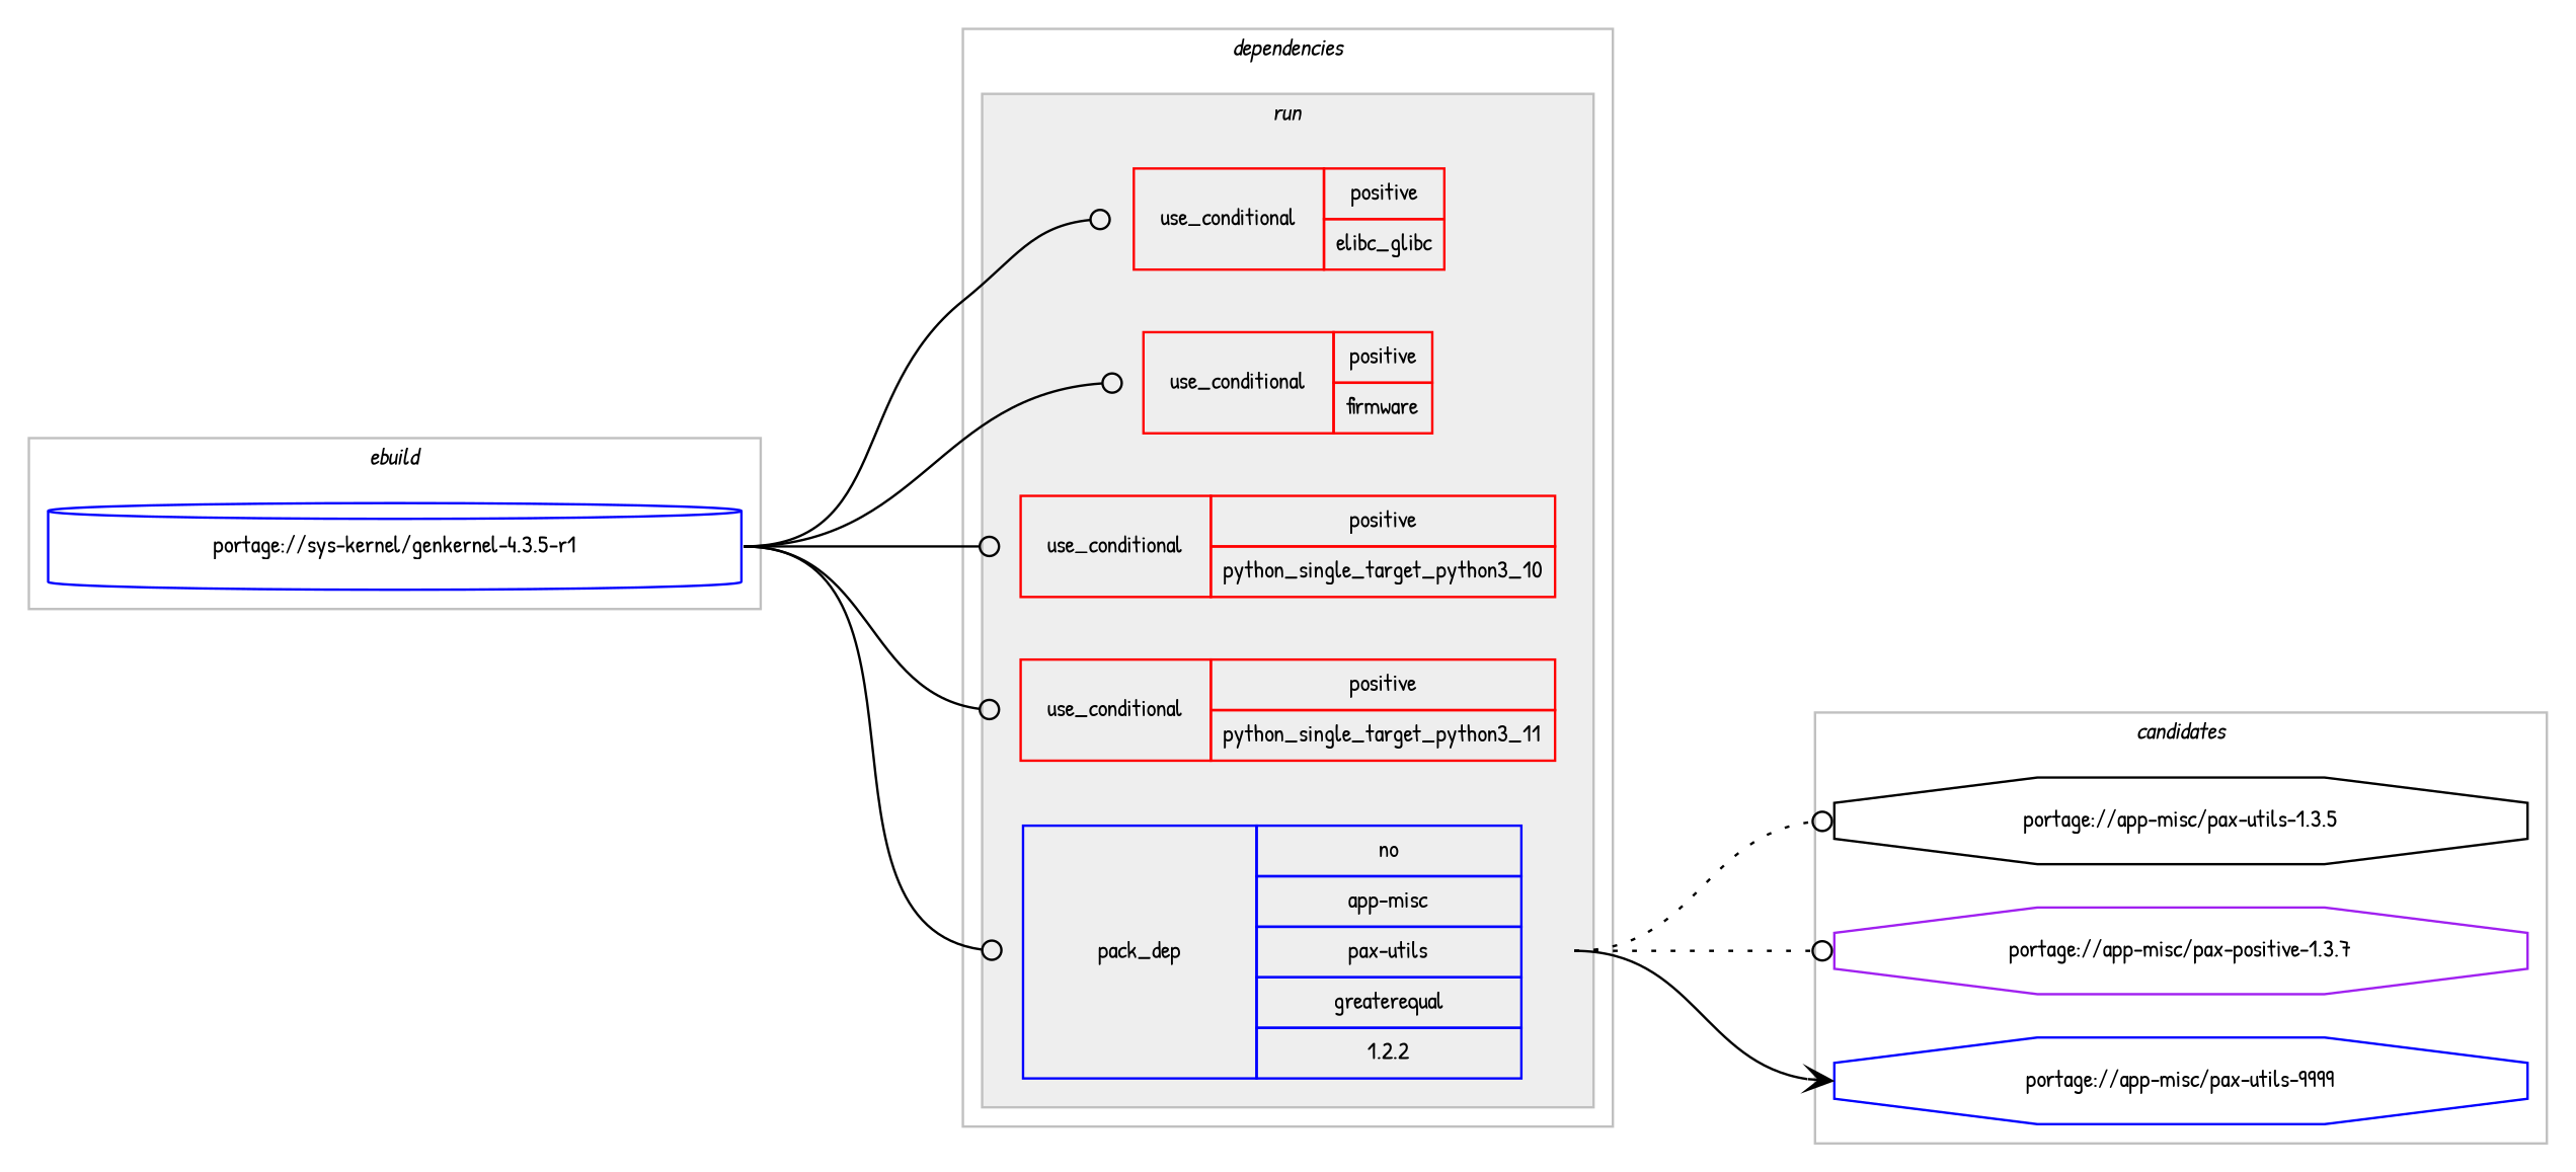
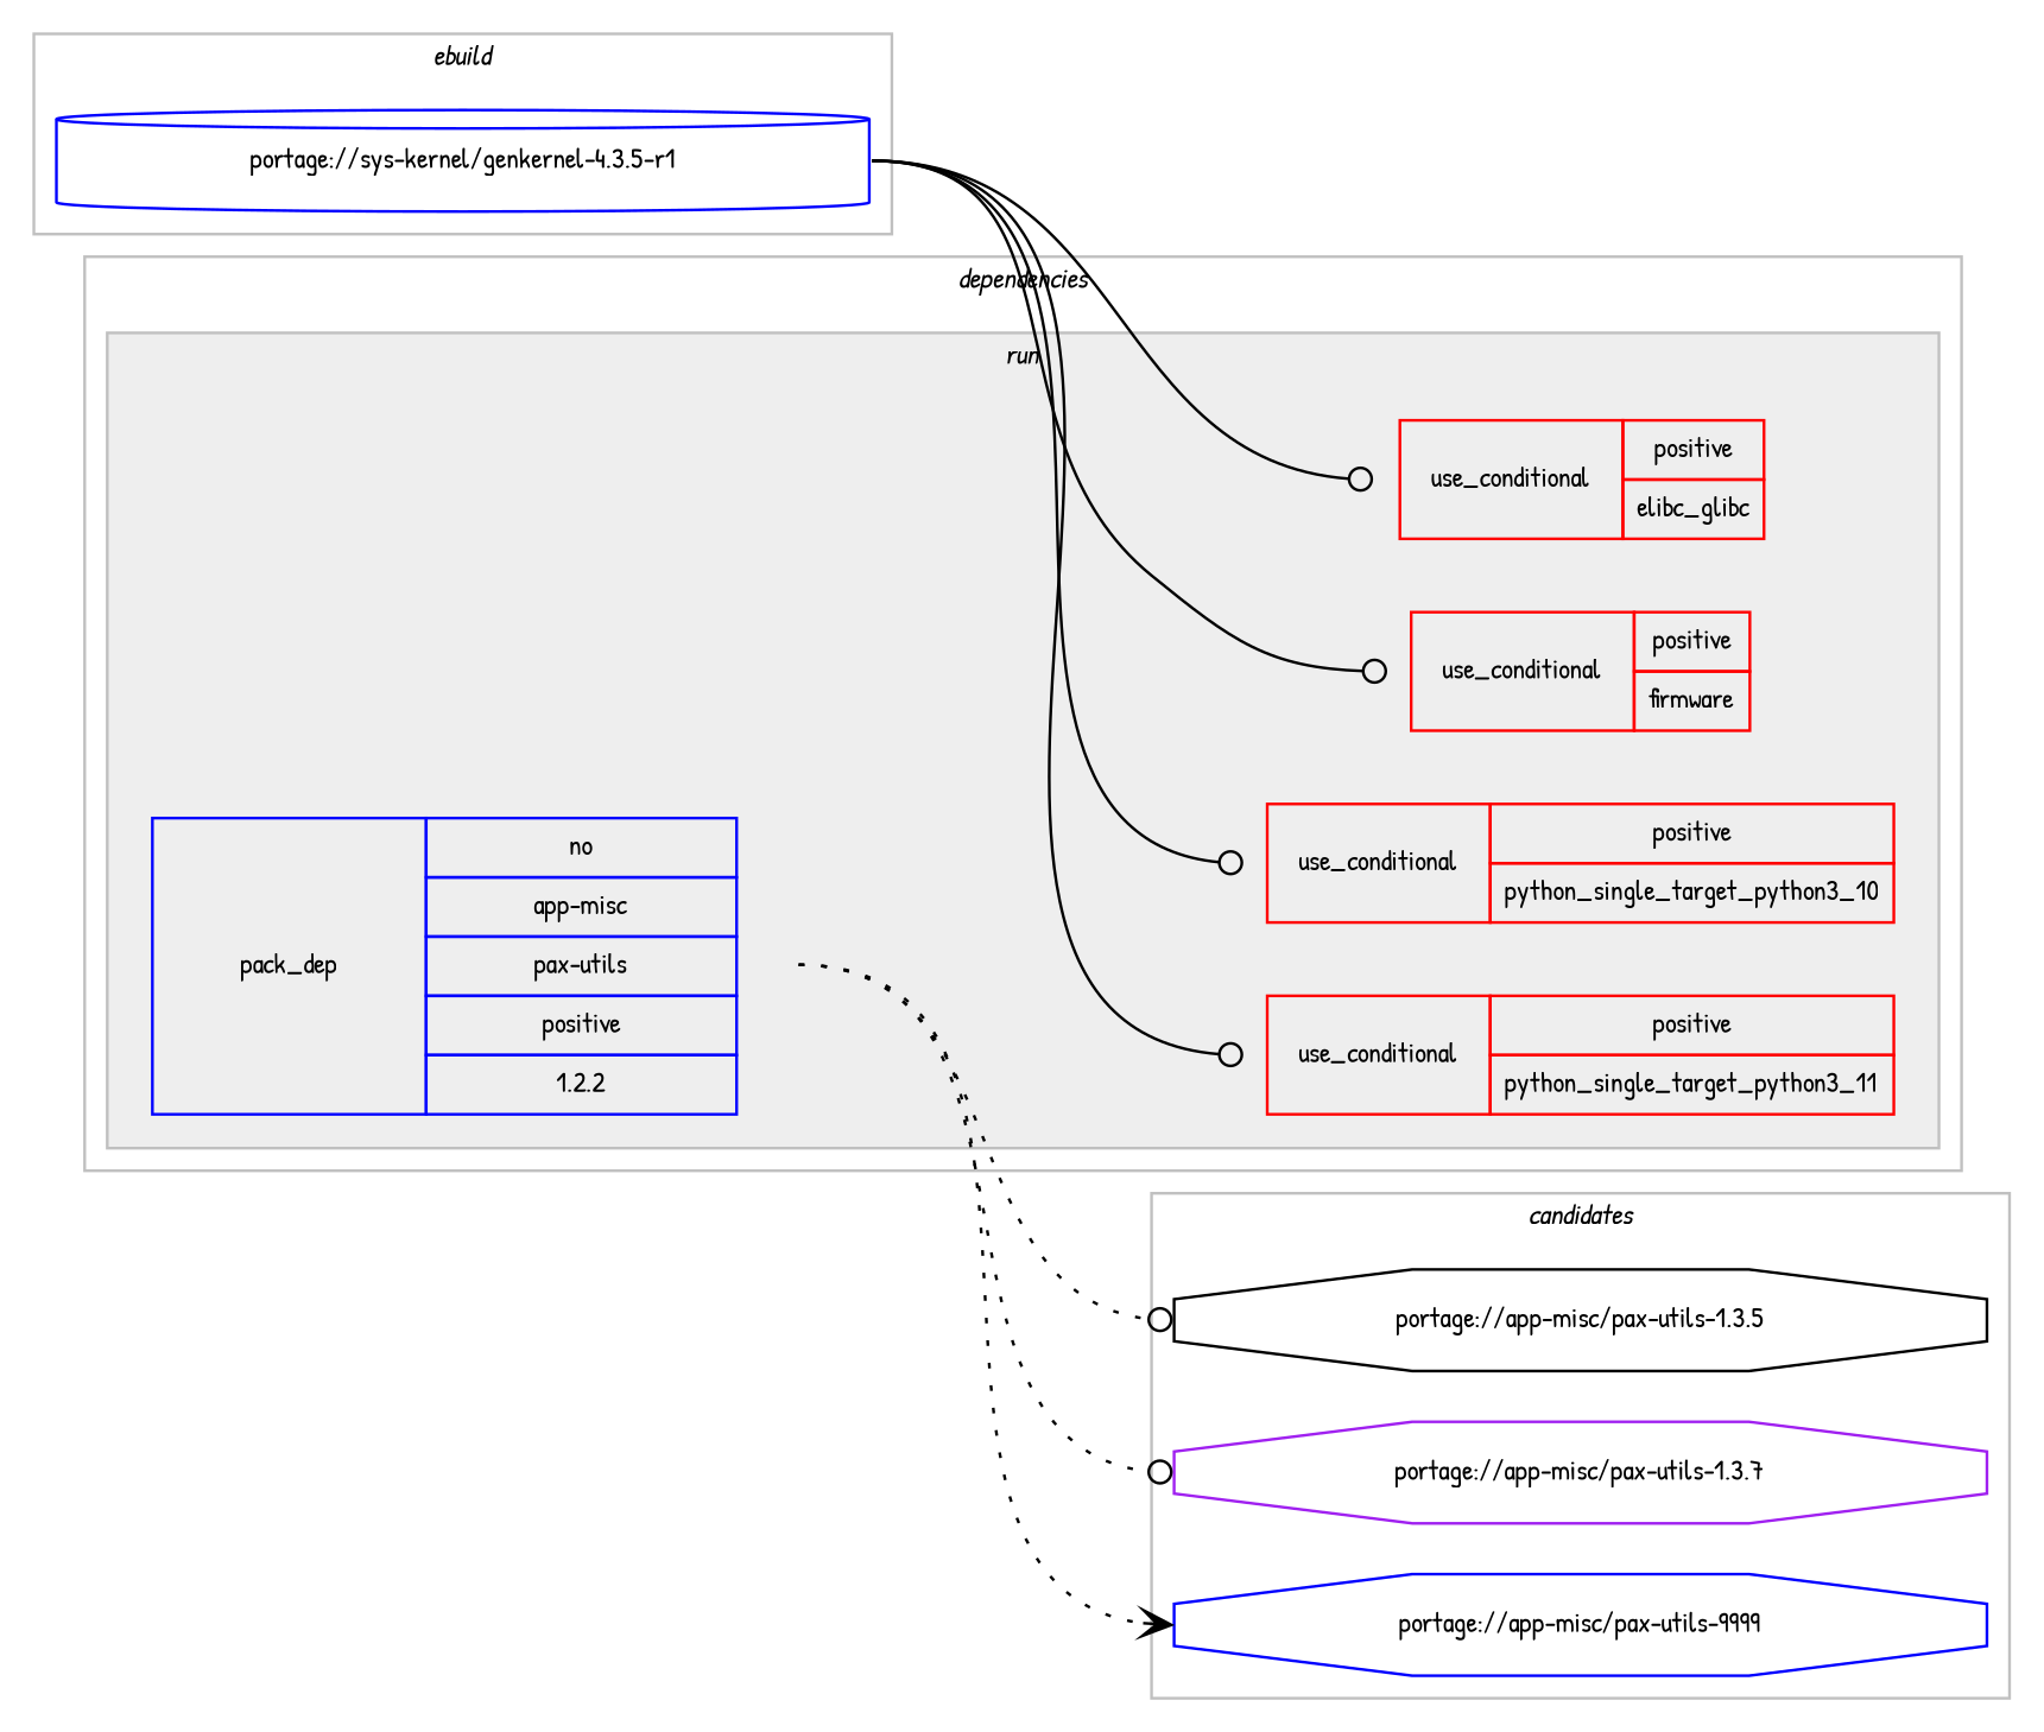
  digraph {
    compound=true
    concentrate=true
    fontname="Patrick Hand"
    fontsize=10
    newrank=true
    rankdir=LR
    ranksep=1.5
    node [color=red fontname="Patrick Hand" fontsize=10 shape=none]
    edge [arrowhead=odot fontname="Patrick Hand" headport=w style=solid tailport=e weight=20]
    n1 [color=blue label="portage://sys-kernel/genkernel-4.3.5-r1" shape=cylinder width=4]
    n2 [label=<<TABLE BORDER="0" CELLBORDER="1" CELLSPACING="0" CELLPADDING="4"><TR><TD ROWSPAN="3" CELLPADDING="10">use_conditional</TD></TR><TR><TD>positive</TD></TR><TR><TD>elibc_glibc</TD></TR></TABLE>>]
    n3 [label=<<TABLE BORDER="0" CELLBORDER="1" CELLSPACING="0" CELLPADDING="4"><TR><TD ROWSPAN="3" CELLPADDING="10">use_conditional</TD></TR><TR><TD>positive</TD></TR><TR><TD>firmware</TD></TR></TABLE>>]
    n4 [label=<<TABLE BORDER="0" CELLBORDER="1" CELLSPACING="0" CELLPADDING="4"><TR><TD ROWSPAN="3" CELLPADDING="10">use_conditional</TD></TR><TR><TD>positive</TD></TR><TR><TD>python_single_target_python3_10</TD></TR></TABLE>>]
    n5 [label=<<TABLE BORDER="0" CELLBORDER="1" CELLSPACING="0" CELLPADDING="4"><TR><TD ROWSPAN="3" CELLPADDING="10">use_conditional</TD></TR><TR><TD>positive</TD></TR><TR><TD>python_single_target_python3_11</TD></TR></TABLE>>]
-   n6 [color=blue label=<<TABLE BORDER="0" CELLBORDER="1" CELLSPACING="0" CELLPADDING="4" WIDTH="220"><TR><TD ROWSPAN="6" CELLPADDING="30">pack_dep</TD></TR><TR><TD WIDTH="110">no</TD></TR><TR><TD>app-misc</TD></TR><TR><TD>pax-utils</TD></TR><TR><TD>greaterequal</TD></TR><TR><TD>1.2.2</TD></TR></TABLE>>]
+   n6 [color=blue label=<<TABLE BORDER="0" CELLBORDER="1" CELLSPACING="0" CELLPADDING="4" WIDTH="220"><TR><TD ROWSPAN="6" CELLPADDING="30">pack_dep</TD></TR><TR><TD WIDTH="110">no</TD></TR><TR><TD>app-misc</TD></TR><TR><TD>pax-utils</TD></TR><TR><TD>positive</TD></TR><TR><TD>1.2.2</TD></TR></TABLE>>]
    n7 [color=black label="portage://app-misc/pax-utils-1.3.5" shape=octagon width=4]
-   n8 [color=purple label="portage://app-misc/pax-positive-1.3.7" shape=octagon width=4]
+   n8 [color=purple label="portage://app-misc/pax-utils-1.3.7" shape=octagon width=4]
    n9 [color=blue label="portage://app-misc/pax-utils-9999" shape=octagon width=4]
    subgraph cluster_1 {
      color=gray
      label=<<i>ebuild</i>>
      rank=same
      n1
    }
    subgraph cluster_2 {
      color=gray
      label=<<i>dependencies</i>>
      subgraph cluster_3 {
        color=gray
        fillcolor="#eeeeee"
        label=<<i>compile</i>>
        style=filled
      }
      subgraph cluster_4 {
        color=gray
        fillcolor="#eeeeee"
        label=<<i>compile and run</i>>
        style=filled
      }
      subgraph cluster_5 {
        color=gray
        fillcolor="#eeeeee"
        label=<<i>run</i>>
        style=filled
        subgraph sub_6 {
          color=gray
          fillcolor="#eeeeee"
          label=<<i>run</i>>
          style=filled
          n2
        }
        subgraph sub_7 {
          color=gray
          fillcolor="#eeeeee"
          label=<<i>run</i>>
          style=filled
          n3
        }
        subgraph sub_8 {
          color=gray
          fillcolor="#eeeeee"
          label=<<i>run</i>>
          style=filled
          n4
        }
        subgraph sub_9 {
          color=gray
          fillcolor="#eeeeee"
          label=<<i>run</i>>
          style=filled
          n5
        }
        subgraph sub_10 {
          color=gray
          fillcolor="#eeeeee"
          label=<<i>run</i>>
          style=filled
          n6
        }
      }
    }
    subgraph cluster_11 {
      color=gray
      label=<<i>candidates</i>>
      rank=same
      subgraph sub_12 {
        color=black
        label=<<i>candidates</i>>
        nodesep=1
        rank=same
        n7
        n8
        n9
      }
    }
    n1 -> n2
    n1 -> n3
    n1 -> n4
    n1 -> n5
-   n1 -> n6
    n6 -> n7 [style=dotted weight=100]
    n6 -> n8 [style=dotted weight=100]
-   n6 -> n9 [arrowhead=vee weight=100]
+   n6 -> n9 [arrowhead=vee style=dotted weight=100]
  }
